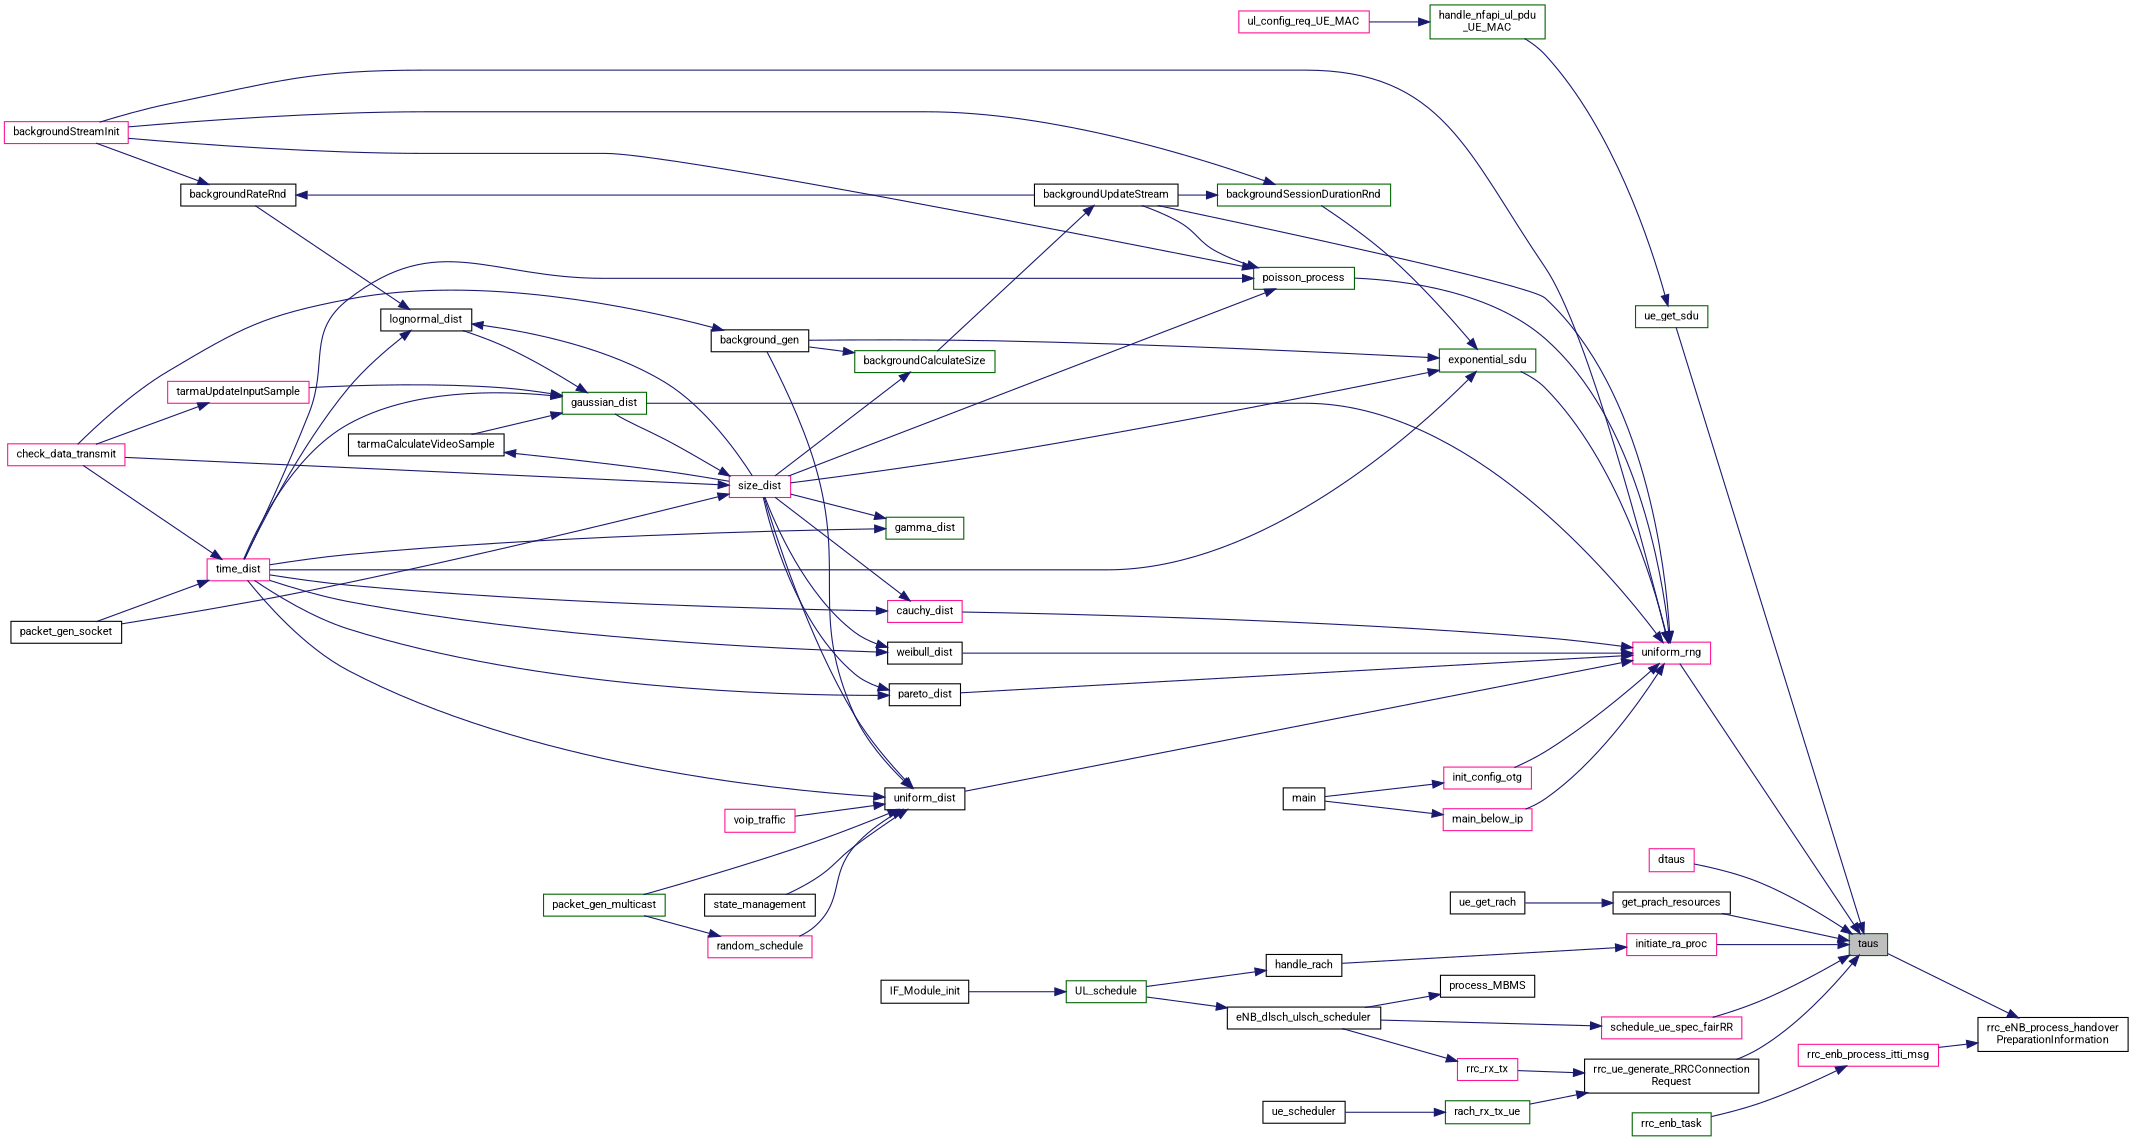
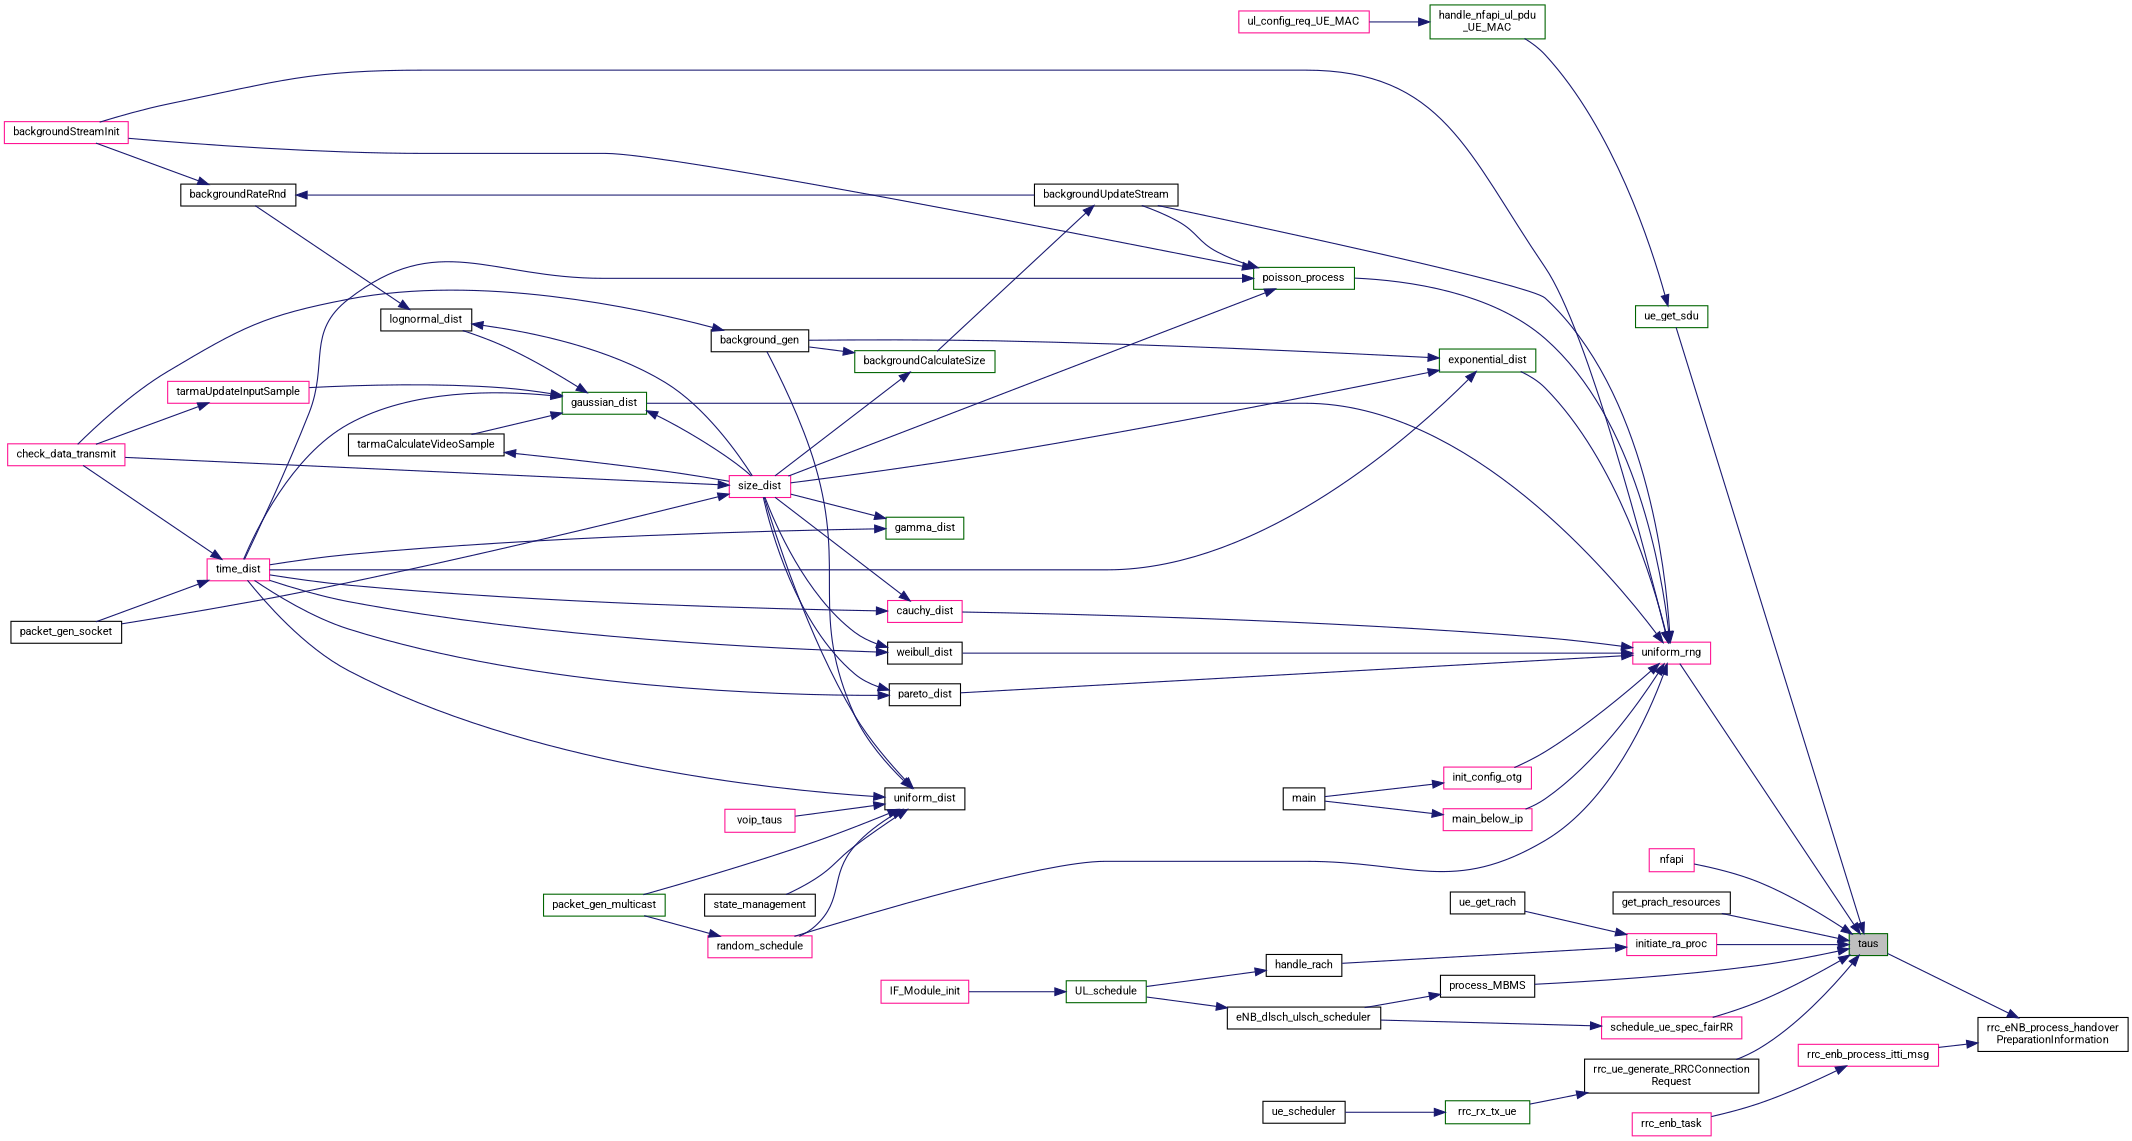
  digraph {
    fontname=Roboto
    rankdir=RL
    node [color=black fillcolor=white fontname=Roboto fontsize=10 shape=record style=filled]
    edge [color=midnightblue dir=back fontname=Roboto fontsize=10 labelfontname=Helvetica labelfontsize=10 style=solid]
    n1 [color=darkgreen fillcolor=grey75 fontcolor=black height=0.2 label=taus width=0.4]
-   n2 [color=deeppink height=0.2 label=dtaus width=0.4]
+   n2 [color=deeppink height=0.2 label=nfapi width=0.4]
    n3 [height=0.2 label=get_prach_resources width=0.4]
    n4 [color=deeppink height=0.2 label=initiate_ra_proc width=0.4]
    n5 [height=0.2 label="rrc_ue_generate_RRCConnection\lRequest" width=0.4]
    n6 [height=0.2 label=process_MBMS width=0.4]
    n7 [color=deeppink height=0.2 label=schedule_ue_spec_fairRR width=0.4]
    n8 [color=darkgreen height=0.2 label=ue_get_sdu width=0.4]
    n9 [color=deeppink height=0.2 label=uniform_rng width=0.4]
    n10 [height=0.2 label=ue_get_rach width=0.4]
    n11 [height=0.2 label=handle_rach width=0.4]
    n12 [height=0.2 label="rrc_eNB_process_handover\lPreparationInformation" width=0.4]
    n13 [color=deeppink height=0.2 label=rrc_enb_process_itti_msg width=0.4]
-   n14 [color=deeppink height=0.2 label=rrc_rx_tx width=0.4]
-   n15 [color=darkgreen height=0.2 label=rach_rx_tx_ue width=0.4]
+   n15 [color=darkgreen height=0.2 label=rrc_rx_tx_ue width=0.4]
    n16 [height=0.2 label=eNB_dlsch_ulsch_scheduler width=0.4]
    n17 [color=darkgreen height=0.2 label="handle_nfapi_ul_pdu\l_UE_MAC" width=0.4]
    n18 [color=deeppink height=0.2 label=backgroundStreamInit width=0.4]
    n19 [height=0.2 label=backgroundUpdateStream width=0.4]
    n20 [color=deeppink height=0.2 label=cauchy_dist width=0.4]
-   n21 [color=darkgreen height=0.2 label=exponential_sdu width=0.4]
+   n21 [color=darkgreen height=0.2 label=exponential_dist width=0.4]
    n22 [color=darkgreen height=0.2 label=gaussian_dist width=0.4]
    n23 [color=deeppink height=0.2 label=init_config_otg width=0.4]
    n24 [color=deeppink height=0.2 label=main_below_ip width=0.4]
    n25 [height=0.2 label=pareto_dist width=0.4]
    n26 [color=darkgreen height=0.2 label=poisson_process width=0.4]
    n27 [height=0.2 label=uniform_dist width=0.4]
    n28 [height=0.2 label=weibull_dist width=0.4]
    n29 [color=darkgreen height=0.2 label=UL_schedule width=0.4]
-   n30 [height=0.2 label=IF_Module_init width=0.4]
-   n31 [color=darkgreen height=0.2 label=rrc_enb_task width=0.4]
+   n30 [color=deeppink height=0.2 label=IF_Module_init width=0.4]
+   n31 [color=deeppink height=0.2 label=rrc_enb_task width=0.4]
    n32 [height=0.2 label=ue_scheduler width=0.4]
    n33 [color=deeppink height=0.2 label=ul_config_req_UE_MAC width=0.4]
    n34 [color=darkgreen height=0.2 label=backgroundCalculateSize width=0.4]
    n35 [color=deeppink height=0.2 label=size_dist width=0.4]
    n36 [color=deeppink height=0.2 label=time_dist width=0.4]
    n37 [height=0.2 label=background_gen width=0.4]
-   n38 [color=darkgreen height=0.2 label=backgroundSessionDurationRnd width=0.4]
    n39 [color=darkgreen height=0.2 label=gamma_dist width=0.4]
    n40 [height=0.2 label=lognormal_dist width=0.4]
    n41 [height=0.2 label=tarmaCalculateVideoSample width=0.4]
    n42 [color=deeppink height=0.2 label=tarmaUpdateInputSample width=0.4]
    n43 [height=0.2 label=main width=0.4]
    n44 [color=darkgreen height=0.2 label=packet_gen_multicast width=0.4]
    n45 [color=deeppink height=0.2 label=random_schedule width=0.4]
    n46 [height=0.2 label=state_management width=0.4]
-   n47 [color=deeppink height=0.2 label=voip_traffic width=0.4]
+   n47 [color=deeppink height=0.2 label=voip_taus width=0.4]
    n48 [color=deeppink height=0.2 label=check_data_transmit width=0.4]
    n49 [height=0.2 label=packet_gen_socket width=0.4]
    n50 [height=0.2 label=backgroundRateRnd width=0.4]
    n1 -> n2
    n1 -> n3
    n1 -> n4
    n1 -> n5
+   n1 -> n6
    n1 -> n7
    n1 -> n8
    n1 -> n9
-   n3 -> n10
+   n4 -> n10
    n4 -> n11
-   n5 -> n14
    n5 -> n15
    n6 -> n16
    n7 -> n16
    n8 -> n17
    n9 -> n18
    n9 -> n19
    n9 -> n20
    n9 -> n21
    n9 -> n22
    n9 -> n23
    n9 -> n24
    n9 -> n25
    n9 -> n26
-   n9 -> n27
+   n9 -> n45
    n9 -> n28
    n11 -> n29
    n12 -> n1
    n12 -> n13
    n13 -> n31
-   n14 -> n16
    n15 -> n32
    n16 -> n29
    n17 -> n33
    n19 -> n34
    n20 -> n35
    n20 -> n36
    n21 -> n35
    n21 -> n36
    n21 -> n37
-   n21 -> n38
-   n35 -> n22
+   n22 -> n35
    n22 -> n36
    n22 -> n40
    n22 -> n41
    n22 -> n42
    n23 -> n43
    n24 -> n43
    n25 -> n35
    n25 -> n36
    n26 -> n18
    n26 -> n19
    n26 -> n35
    n26 -> n36
    n27 -> n35
    n27 -> n36
    n27 -> n37
    n27 -> n44
    n27 -> n45
    n27 -> n46
    n27 -> n47
    n28 -> n35
    n28 -> n36
    n29 -> n30
    n34 -> n35
    n34 -> n37
    n35 -> n48
    n35 -> n49
    n36 -> n48
    n36 -> n49
    n37 -> n48
-   n38 -> n18
-   n38 -> n19
    n39 -> n35
    n39 -> n36
    n40 -> n35
-   n40 -> n36
    n40 -> n50
    n41 -> n35
    n42 -> n48
    n45 -> n44
    n50 -> n18
    n50 -> n19
  }
